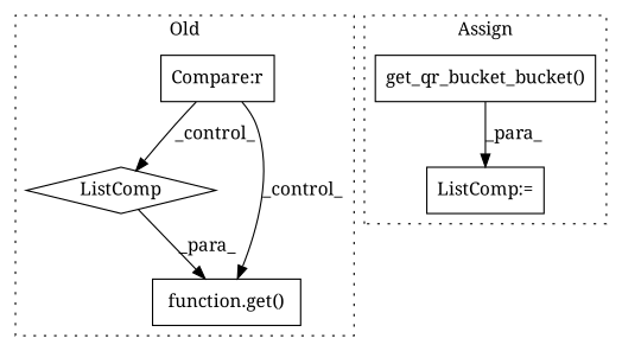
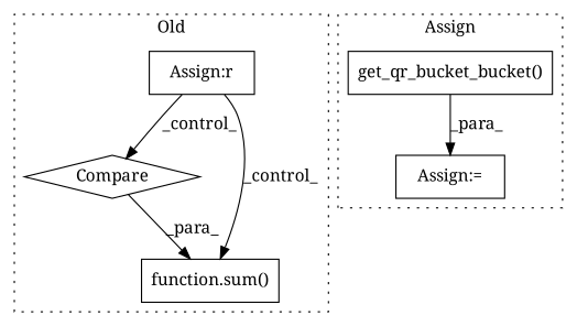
  digraph {
    fontname="Noto Serif"
    node [a=75 fontname="Noto Serif" shape=box]
    edge [fontname="Noto Serif"]
-   n1 [a=106 l=40 label=ListComp s=11750 shape=diamond]
-   n2 [a=40 l=21 label="Compare:r" s=10299]
-   n3 [l="4,1" label="function.get()" s="11746,11790"]
+   n1 [a=106 l=40 label=Compare s=11750 shape=diamond]
+   n2 [a=40 l=21 label="Assign:r" s=10299]
+   n3 [l="4,1" label="function.sum()" s="11746,11790"]
    n4 [l="30,1" label="get_qr_bucket_bucket()" s="16606,16645"]
-   n5 [a=68 l=3 label="ListComp:=" s=16603]
+   n5 [a=68 l=3 label="Assign:=" s=16603]
    subgraph cluster_1 {
      label=Old
      style=dotted
      n1
      n2
      n3
    }
    subgraph cluster_2 {
      label=Assign
      style=dotted
      n4
      n5
    }
    n1 -> n3 [label=_para_]
    n2 -> n1 [label=_control_]
    n2 -> n3 [label=_control_]
    n4 -> n5 [label=_para_]
  }
